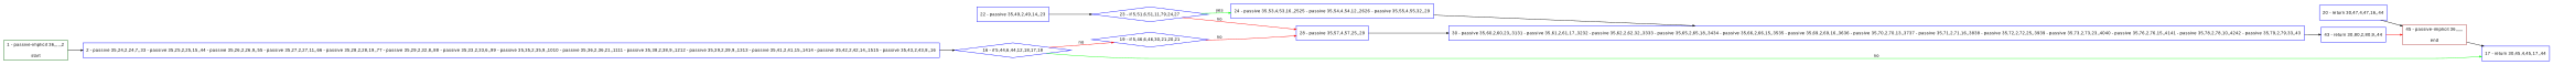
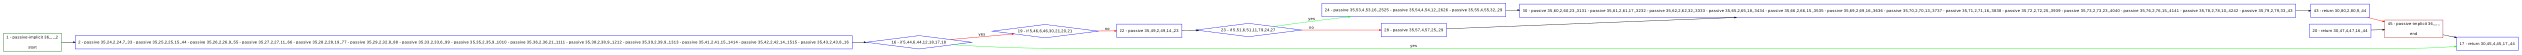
  digraph {
    bgcolor=white
    compound=true
    fillcolor="#FFFFCC"
    fontname=Arial
    fontsize=12
    pack=true
    packmode=clust
    rankdir=LR
    style="rounded,filled"
    node [color="#0000ff" compound=true fillcolor="#ffffff" fixedsize=false fontname=Arial fontsize=12 node_initialized=no shape=box style=filled]
    edge [arrowhead=normal arrowsize=0.5 arrowtail=none color="#000000" compound=true dir=forward fontcolor=black fontname=Arial fontsize=12]
    n1 [label="2 - passive 35,24,2,24,7,,33 - passive 35,25,2,25,15,,44 - passive 35,26,2,26,9,,55 - passive 35,27,2,27,11,,66 - passive 35,28,2,28,19,,77 - passive 35,29,2,32,8,,88 - passive 35,33,2,33,6,,99 - passive 35,35,2,35,9,,1010 - passive 35,36,2,36,21,,1111 - passive 35,38,2,38,9,,1212 - passive 35,39,2,39,9,,1313 - passive 35,41,2,41,15,,1414 - passive 35,42,2,42,14,,1515 - passive 35,43,2,43,8,,16"]
    n2 [label="16 - if 5,44,6,44,12,18,17,18" shape=diamond]
    n3 [label="17 - return 30,45,4,45,17,,44"]
    n4 [label="19 - if 5,46,6,46,30,21,20,21" shape=diamond]
    n5 [color="#006400" label="1 - passive-implicit 36,,,,,,2\n\nstart"]
    n6 [label="22 - passive 35,49,2,49,14,,23"]
    n7 [color="#a52a2a" label="45 - passive-implicit 36,,,,,,\n\nend"]
    n8 [label="20 - return 30,47,4,47,16,,44"]
    n9 [label="23 - if 5,51,6,51,11,79,24,27" shape=diamond]
    n10 [label="24 - passive 35,53,4,53,16,,2525 - passive 35,54,4,54,12,,2626 - passive 35,55,4,55,32,,29"]
    n11 [label="28 - passive 35,57,4,57,25,,29"]
    n12 [label="30 - passive 35,60,2,60,23,,3131 - passive 35,61,2,61,17,,3232 - passive 35,62,2,62,32,,3333 - passive 35,65,2,65,18,,3434 - passive 35,66,2,66,15,,3535 - passive 35,69,2,69,16,,3636 - passive 35,70,2,70,13,,3737 - passive 35,71,2,71,16,,3838 - passive 35,72,2,72,25,,3939 - passive 35,73,2,73,23,,4040 - passive 35,76,2,76,15,,4141 - passive 35,78,2,78,10,,4242 - passive 35,79,2,79,33,,43"]
    n13 [label="43 - return 30,80,2,80,9,,44"]
    n1 -> n2
-   n2 -> n3 [color="#00ff00" label=no]
-   n2 -> n4 [color="#ff0000" label=no]
-   n4 -> n11 [color="#ff0000" label=no]
+   n2 -> n3 [color="#00ff00" label=yes]
+   n2 -> n4 [color="#ff0000" label=yes]
+   n4 -> n6 [color="#ff0000" label=no]
    n5 -> n1
    n6 -> n9
    n7 -> n3
    n8 -> n7
    n9 -> n10 [color="#00ff00" label=yes]
    n9 -> n11 [color="#ff0000" label=no]
    n10 -> n12
    n11 -> n12
    n12 -> n13
    n13 -> n7 [color="#ff0000"]
  }
